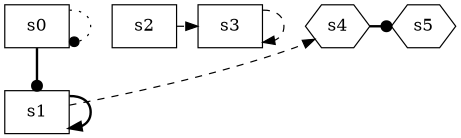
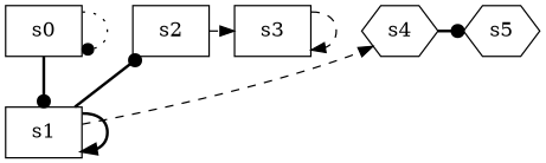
  digraph {
    node [player=0 shape=box]
    edge [arrowhead=dot constraint="time % 4 == 0" style=bold]
    s0
    s1 [player=1]
    s2
    s4 [shape=hexagon]
    s3 [player=1]
    s5 [player=1 shape=hexagon]
    s0 -> s0 [constraint="time % 3 == 0" style=dotted]
    s0 -> s1 [constraint=""]
    s1 -> s1 [arrowhead=normal]
+   s1 -> s2 [constraint="time == 8 || time == 15 || time == 17 || time == 19"]
    s1 -> s4 [arrowhead=normal constraint="time == 0 || time == 4 || time == 16 || time == 17 || time == 18" style=dashed]
    s2 -> s3 [arrowhead=normal constraint="time == 13" style=dashed]
    s4 -> s5 [constraint="time == 2 || time == 6 || time == 11 || time == 12 || time == 19"]
    s3 -> s3 [arrowhead=normal style=dashed]
  }
